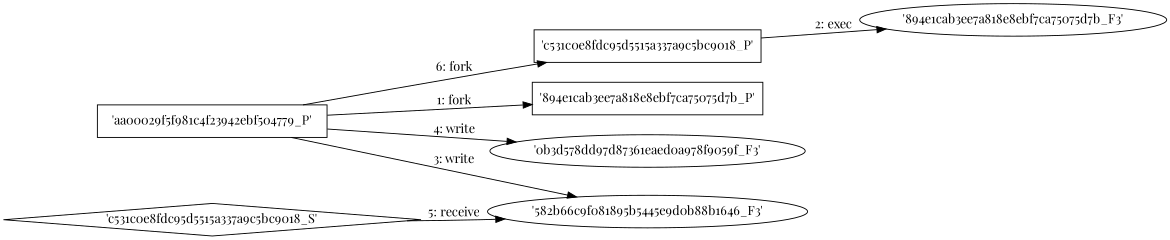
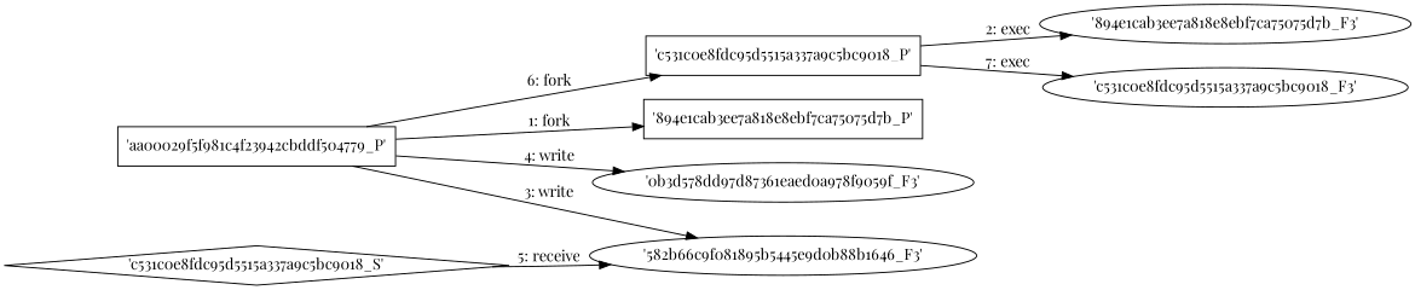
  digraph {
    engine=neato
    fixedsize=false
    fontname="Playfair Display"
    fontsize=10
    nodesep=0.3
    rankdir=LR
    ranksep=0
    splines=true
    node [fontname="Playfair Display" node_type=Process shape=ellipse]
    edge [fontname="Playfair Display"]
-   "'aa00029f5f981c4f23942cbddf504779_P'" [shape=box label="'aa00029f5f981c4f23942ebf504779_P'"]
+   "'aa00029f5f981c4f23942cbddf504779_P'" [shape=box]
    "'894e1cab3ee7a818e8ebf7ca75075d7b_P'" [shape=box]
    "'582b66c9f081895b5445e9d0b88b1646_F3'" [node_type=file]
    n4 [label="'0b3d578dd97d87361eaed0a978f9059f_F3'" node_type=file]
    "'c531c0e8fdc95d5515a337a9c5bc9018_P'" [shape=box]
    "'894e1cab3ee7a818e8ebf7ca75075d7b_F3'" [node_type=File]
+   "'c531c0e8fdc95d5515a337a9c5bc9018_F3'" [node_type=File]
    "'c531c0e8fdc95d5515a337a9c5bc9018_S'" [node_type=Socket shape=diamond]
    "'aa00029f5f981c4f23942cbddf504779_P'" -> "'894e1cab3ee7a818e8ebf7ca75075d7b_P'" [label="1: fork"]
    "'aa00029f5f981c4f23942cbddf504779_P'" -> "'582b66c9f081895b5445e9d0b88b1646_F3'" [label="3: write"]
    "'aa00029f5f981c4f23942cbddf504779_P'" -> n4 [label="4: write"]
    "'aa00029f5f981c4f23942cbddf504779_P'" -> "'c531c0e8fdc95d5515a337a9c5bc9018_P'" [label="6: fork"]
    "'c531c0e8fdc95d5515a337a9c5bc9018_P'" -> "'894e1cab3ee7a818e8ebf7ca75075d7b_F3'" [label="2: exec"]
+   "'c531c0e8fdc95d5515a337a9c5bc9018_P'" -> "'c531c0e8fdc95d5515a337a9c5bc9018_F3'" [label="7: exec"]
    "'c531c0e8fdc95d5515a337a9c5bc9018_S'" -> "'582b66c9f081895b5445e9d0b88b1646_F3'" [label="5: receive"]
  }
